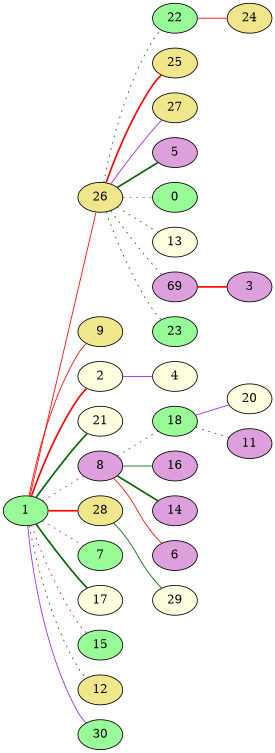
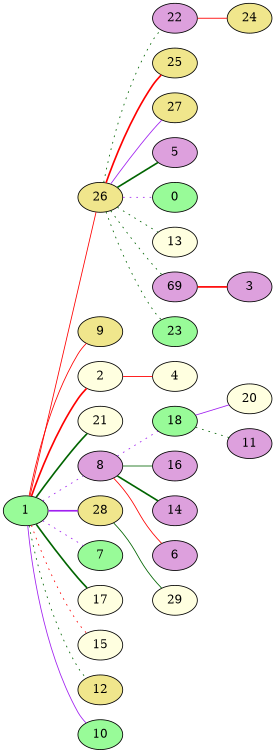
  graph {
    rankdir=LR
    node [fillcolor=plum style=filled]
    edge [color=darkgreen style=dotted]
    24 [fillcolor=khaki]
-   22 [fillcolor=palegreen]
+   22
    26 [fillcolor=khaki]
    25 [fillcolor=khaki]
    27 [fillcolor=khaki]
    5
    0 [fillcolor=palegreen]
    13 [fillcolor=lightyellow]
    n9 [label=69]
    23 [fillcolor=palegreen]
    3
    1 [fillcolor=palegreen]
    9 [fillcolor=khaki]
    2 [fillcolor=lightyellow]
    21 [fillcolor=lightyellow]
    8
    28 [fillcolor=khaki]
    7 [fillcolor=palegreen]
    17 [fillcolor=lightyellow]
-   15 [fillcolor=palegreen]
+   15 [fillcolor=lightyellow]
    12 [fillcolor=khaki]
-   10 [fillcolor=palegreen label=30]
+   10 [fillcolor=palegreen]
    4 [fillcolor=lightyellow]
    18 [fillcolor=palegreen]
    16
    14
    6
    29 [fillcolor=lightyellow]
    20 [fillcolor=lightyellow]
    11
    22 -- 24 [color=red style=solid]
    26 -- 22
    26 -- 25 [color=red style=bold]
    26 -- 27 [color=purple style=solid]
    26 -- 5 [style=bold]
    26 -- 0 [color=purple]
    26 -- 13
    26 -- n9
    26 -- 23
    n9 -- 3 [color=red style=bold]
    1 -- 26 [color=red style=solid]
    1 -- 9 [color=red style=solid]
    1 -- 2 [color=red style=bold]
    1 -- 21 [style=bold]
    1 -- 8 [color=purple]
-   1 -- 28 [color=red style=bold]
+   1 -- 28 [color=purple style=bold]
    1 -- 7 [color=purple]
    1 -- 17 [style=bold]
    1 -- 15 [color=red]
    1 -- 12
    1 -- 10 [color=purple style=solid]
-   2 -- 4 [color=purple style=solid]
+   2 -- 4 [color=red style=solid]
    8 -- 18 [color=purple]
    8 -- 16 [style=solid]
    8 -- 14 [style=bold]
    8 -- 6 [color=red style=solid]
    28 -- 29 [style=solid]
    18 -- 20 [color=purple style=solid]
    18 -- 11
  }
